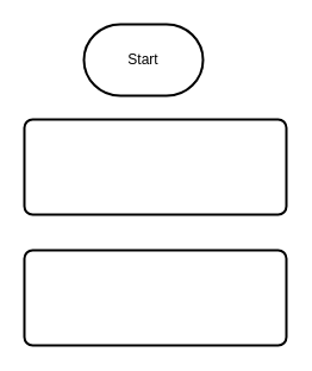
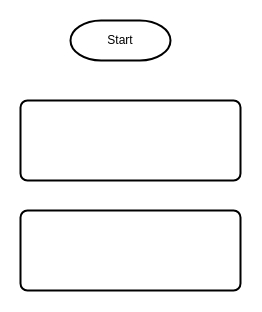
  <mxCell id="0" />
  <mxCell id="1" parent="0" />
- <mxCell id="2" value="Start" style="strokeWidth=2;html=1;shape=mxgraph.flowchart.terminator;whiteSpace=wrap;" parent="1" vertex="1"><mxGeometry x="70" y="20" width="100" height="60" as="geometry" /></mxCell>
+ <mxCell id="2" value="Start" style="strokeWidth=2;html=1;shape=mxgraph.flowchart.terminator;whiteSpace=wrap;" parent="1" vertex="1"><mxGeometry x="70" y="20" width="100" height="40" as="geometry" /></mxCell>
  <mxCell id="3" value="" style="rounded=1;whiteSpace=wrap;html=1;absoluteArcSize=1;arcSize=14;strokeWidth=2;" parent="1" vertex="1"><mxGeometry x="20" y="100" width="220" height="80" as="geometry" /></mxCell>
  <mxCell id="4" value="" style="rounded=1;whiteSpace=wrap;html=1;absoluteArcSize=1;arcSize=14;strokeWidth=2;" vertex="1" parent="1"><mxGeometry x="20" y="210" width="220" height="80" as="geometry" /></mxCell>
